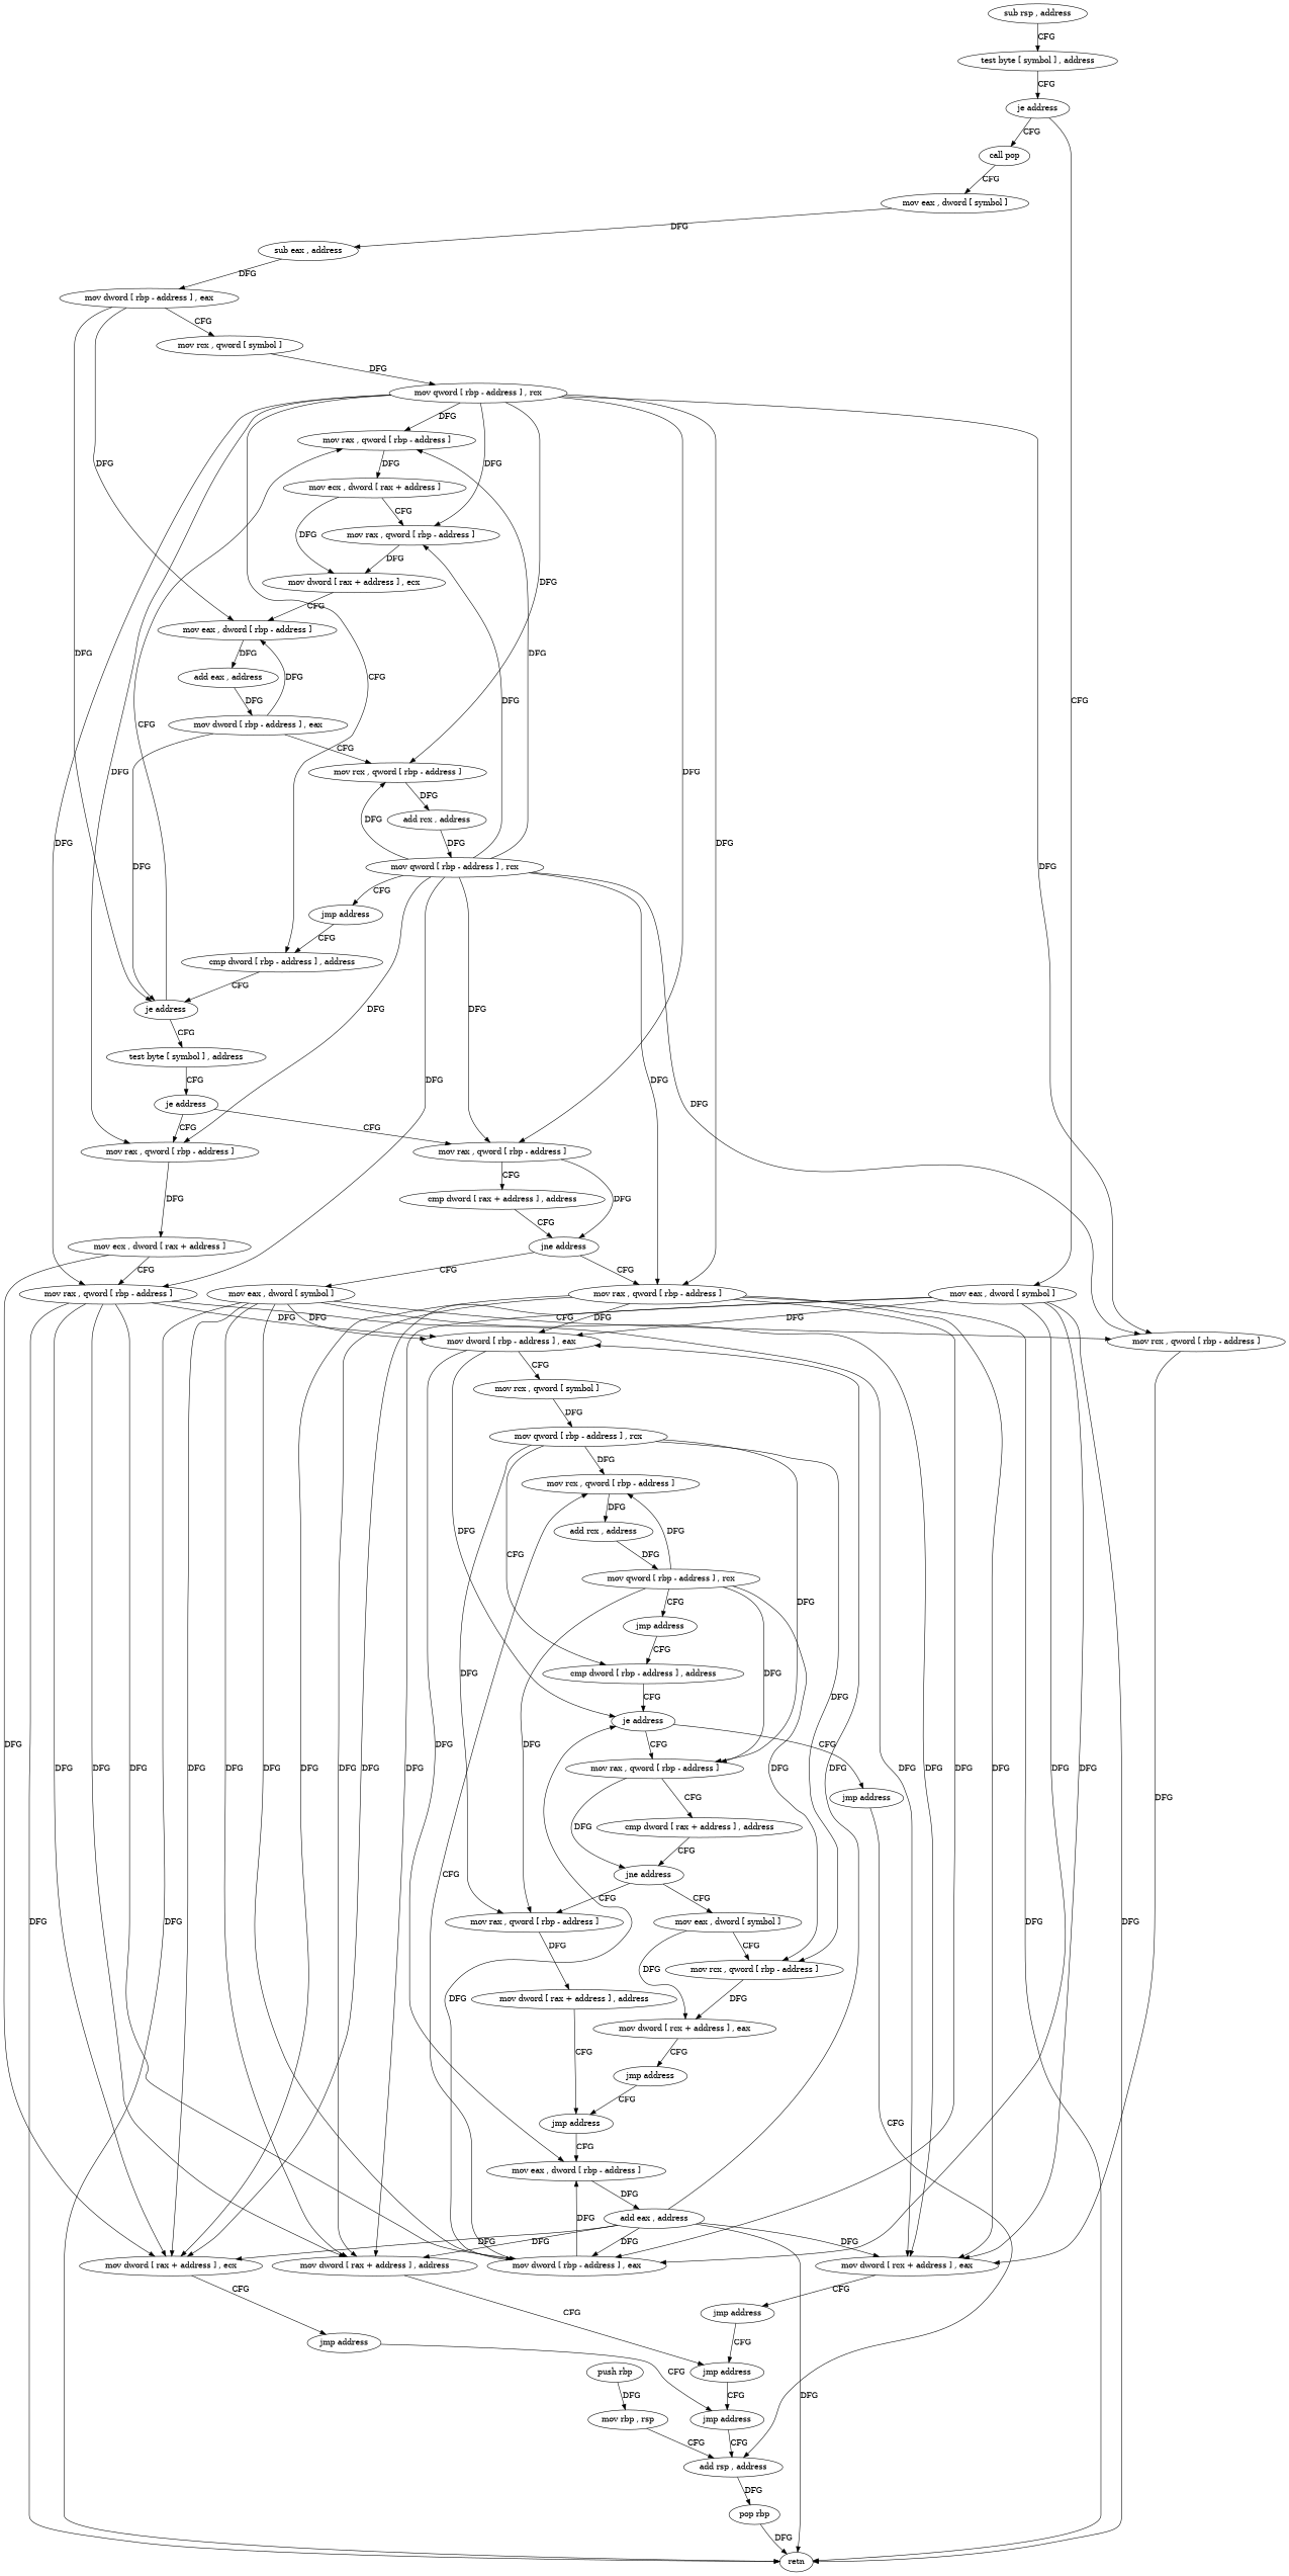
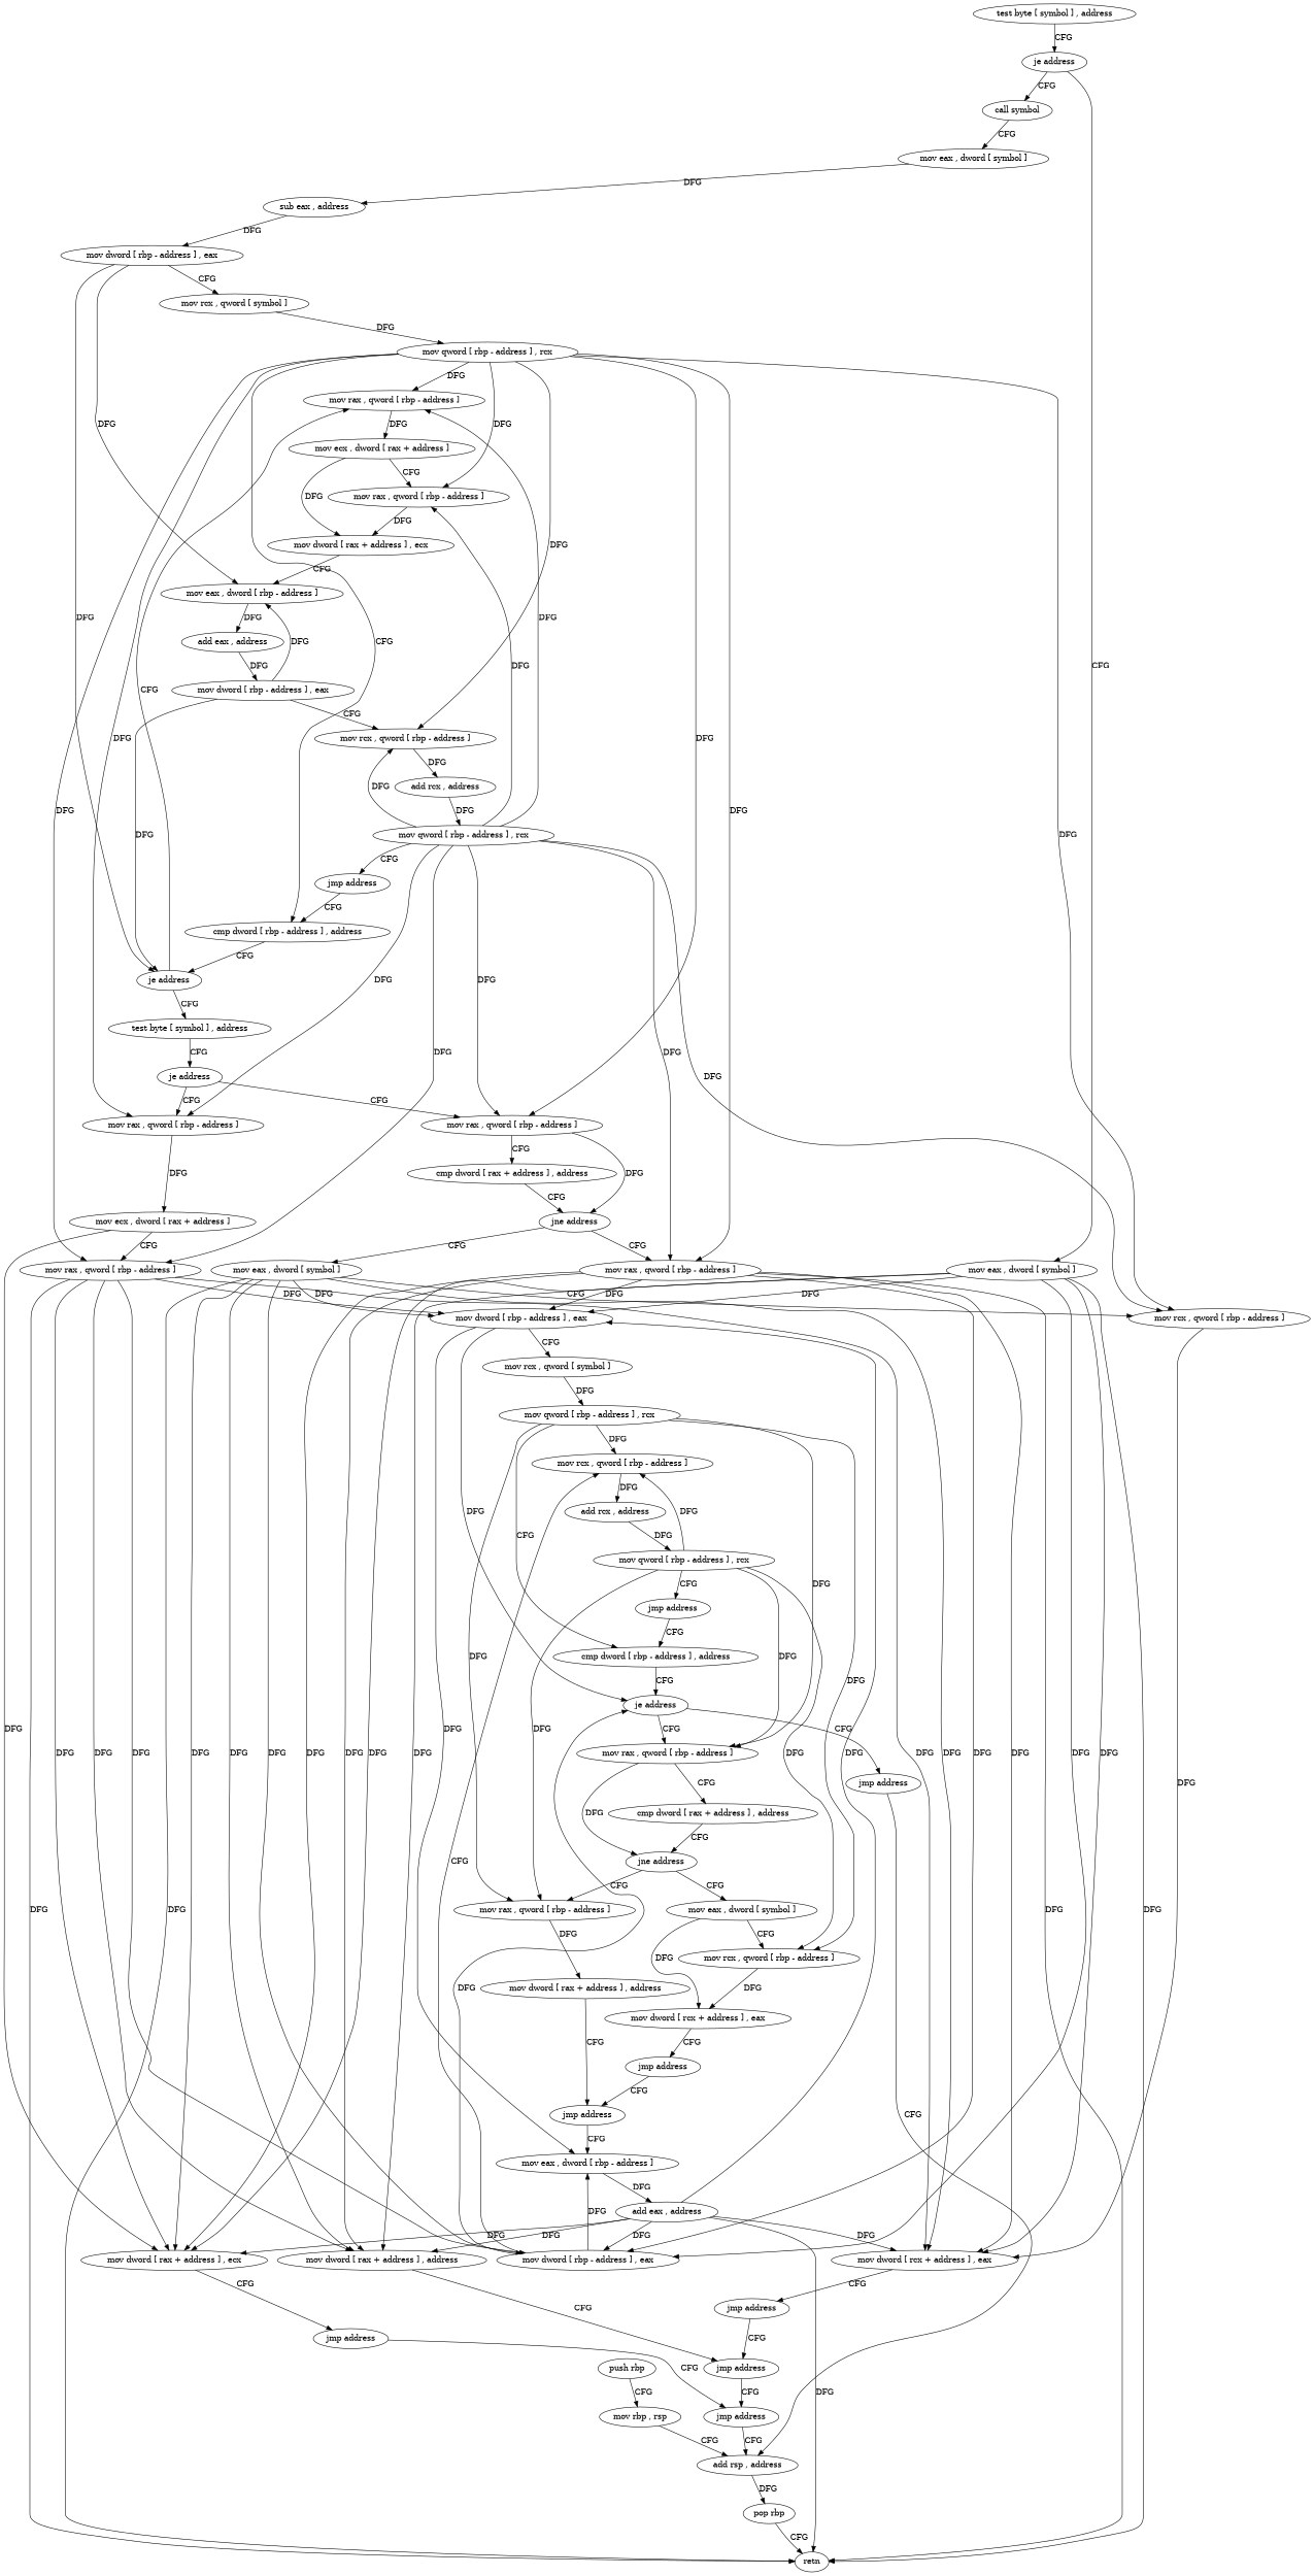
  digraph {
    n1 [label="push rbp"]
    n2 [label="mov rbp , rsp"]
    n3 [label="add rsp , address"]
-   n4 [label="sub rsp , address"]
    n5 [label="test byte [ symbol ] , address"]
    n6 [label="je address"]
    n7 [label="mov eax , dword [ symbol ]"]
-   n8 [label="call pop"]
+   n8 [label="call symbol"]
    n9 [label="mov dword [ rbp - address ] , eax"]
    n10 [label=retn]
    n11 [label="mov dword [ rax + address ] , ecx"]
    n12 [label="mov dword [ rbp - address ] , eax"]
    n13 [label="mov dword [ rax + address ] , address"]
    n14 [label="mov dword [ rcx + address ] , eax"]
    n15 [label="mov eax , dword [ symbol ]"]
    n16 [label="mov rcx , qword [ symbol ]"]
    n17 [label="mov eax , dword [ rbp - address ]"]
    n18 [label="je address"]
    n19 [label="jmp address"]
    n20 [label="mov rcx , qword [ rbp - address ]"]
    n21 [label="jmp address"]
    n22 [label="jmp address"]
    n23 [label="sub eax , address"]
    n24 [label="mov qword [ rbp - address ] , rcx"]
    n25 [label="add eax , address"]
    n26 [label="mov rax , qword [ rbp - address ]"]
    n27 [label="jmp address"]
    n28 [label="cmp dword [ rbp - address ] , address"]
    n29 [label="mov rax , qword [ rbp - address ]"]
    n30 [label="mov rcx , qword [ rbp - address ]"]
    n31 [label="cmp dword [ rax + address ] , address"]
    n32 [label="jne address"]
    n33 [label="mov dword [ rax + address ] , address"]
    n34 [label="mov dword [ rcx + address ] , eax"]
    n35 [label="add rcx , address"]
    n36 [label="mov dword [ rbp - address ] , eax"]
    n37 [label="mov rcx , qword [ symbol ]"]
    n38 [label="mov eax , dword [ rbp - address ]"]
    n39 [label="je address"]
    n40 [label="mov qword [ rbp - address ] , rcx"]
    n41 [label="add eax , address"]
    n42 [label="mov rax , qword [ rbp - address ]"]
    n43 [label="test byte [ symbol ] , address"]
    n44 [label="cmp dword [ rbp - address ] , address"]
    n45 [label="mov rax , qword [ rbp - address ]"]
    n46 [label="mov rax , qword [ rbp - address ]"]
    n47 [label="mov rax , qword [ rbp - address ]"]
    n48 [label="mov rcx , qword [ rbp - address ]"]
    n49 [label="mov rax , qword [ rbp - address ]"]
    n50 [label="mov rax , qword [ rbp - address ]"]
    n51 [label="mov rcx , qword [ rbp - address ]"]
    n52 [label="cmp dword [ rax + address ] , address"]
    n53 [label="jne address"]
    n54 [label="mov ecx , dword [ rax + address ]"]
    n55 [label="mov ecx , dword [ rax + address ]"]
    n56 [label="mov dword [ rax + address ] , ecx"]
    n57 [label="add rcx , address"]
    n58 [label="pop rbp"]
    n59 [label="mov eax , dword [ symbol ]"]
    n60 [label="jmp address"]
    n61 [label="jmp address"]
    n62 [label="je address"]
    n63 [label="mov eax , dword [ symbol ]"]
    n64 [label="mov dword [ rbp - address ] , eax"]
    n65 [label="mov qword [ rbp - address ] , rcx"]
    n66 [label="jmp address"]
    n67 [label="jmp address"]
    n68 [label="mov qword [ rbp - address ] , rcx"]
    n69 [label="jmp address"]
-   n1 -> n2 [label=DFG]
+   n1 -> n2 [label=CFG]
    n2 -> n3 [label=CFG]
    n3 -> n58 [label=DFG]
-   n4 -> n5 [label=CFG]
    n5 -> n6 [label=CFG]
    n6 -> n7 [label=CFG]
    n6 -> n8 [label=CFG]
    n7 -> n9 [label=DFG]
    n7 -> n10 [label=DFG]
    n7 -> n11 [label=DFG]
    n7 -> n12 [label=DFG]
    n7 -> n13 [label=DFG]
    n7 -> n14 [label=DFG]
    n8 -> n15 [label=CFG]
    n9 -> n16 [label=CFG]
    n9 -> n17 [label=DFG]
    n9 -> n18 [label=DFG]
    n11 -> n19 [label=CFG]
    n12 -> n17 [label=DFG]
    n12 -> n18 [label=DFG]
    n12 -> n20 [label=CFG]
    n13 -> n21 [label=CFG]
    n14 -> n22 [label=CFG]
    n15 -> n23 [label=DFG]
    n16 -> n24 [label=DFG]
    n17 -> n25 [label=DFG]
    n18 -> n26 [label=CFG]
    n18 -> n27 [label=CFG]
    n19 -> n67 [label=CFG]
    n20 -> n35 [label=DFG]
    n21 -> n67 [label=CFG]
    n22 -> n21 [label=CFG]
    n23 -> n36 [label=DFG]
    n24 -> n20 [label=DFG]
    n24 -> n26 [label=DFG]
    n24 -> n28 [label=CFG]
    n24 -> n29 [label=DFG]
    n24 -> n30 [label=DFG]
    n25 -> n9 [label=DFG]
    n25 -> n10 [label=DFG]
    n25 -> n11 [label=DFG]
    n25 -> n12 [label=DFG]
    n25 -> n13 [label=DFG]
    n25 -> n14 [label=DFG]
    n26 -> n31 [label=CFG]
    n26 -> n32 [label=DFG]
    n27 -> n3 [label=CFG]
    n28 -> n18 [label=CFG]
    n29 -> n33 [label=DFG]
    n30 -> n34 [label=DFG]
    n31 -> n32 [label=CFG]
    n32 -> n29 [label=CFG]
    n32 -> n59 [label=CFG]
    n33 -> n60 [label=CFG]
    n34 -> n61 [label=CFG]
    n35 -> n68 [label=DFG]
    n36 -> n37 [label=CFG]
    n36 -> n38 [label=DFG]
    n36 -> n39 [label=DFG]
    n37 -> n40 [label=DFG]
    n38 -> n41 [label=DFG]
    n39 -> n42 [label=CFG]
    n39 -> n43 [label=CFG]
    n40 -> n42 [label=DFG]
    n40 -> n44 [label=CFG]
    n40 -> n45 [label=DFG]
    n40 -> n46 [label=DFG]
    n40 -> n47 [label=DFG]
    n40 -> n48 [label=DFG]
    n40 -> n49 [label=DFG]
    n40 -> n50 [label=DFG]
    n40 -> n51 [label=DFG]
    n41 -> n64 [label=DFG]
    n42 -> n55 [label=DFG]
    n43 -> n62 [label=CFG]
    n44 -> n39 [label=CFG]
    n45 -> n52 [label=CFG]
    n45 -> n53 [label=DFG]
    n46 -> n54 [label=DFG]
    n47 -> n56 [label=DFG]
    n48 -> n57 [label=DFG]
    n49 -> n9 [label=DFG]
    n49 -> n10 [label=DFG]
    n49 -> n11 [label=DFG]
    n49 -> n12 [label=DFG]
    n49 -> n13 [label=DFG]
    n49 -> n14 [label=DFG]
    n50 -> n9 [label=DFG]
    n50 -> n10 [label=DFG]
    n50 -> n11 [label=DFG]
    n50 -> n12 [label=DFG]
    n50 -> n13 [label=DFG]
    n50 -> n14 [label=DFG]
    n51 -> n14 [label=DFG]
    n52 -> n53 [label=CFG]
    n53 -> n49 [label=CFG]
    n53 -> n63 [label=CFG]
    n54 -> n11 [label=DFG]
    n54 -> n50 [label=CFG]
    n55 -> n47 [label=CFG]
    n55 -> n56 [label=DFG]
    n56 -> n38 [label=CFG]
    n57 -> n65 [label=DFG]
-   n58 -> n10 [label=DFG]
+   n58 -> n10 [label=CFG]
    n59 -> n30 [label=CFG]
    n59 -> n34 [label=DFG]
    n60 -> n17 [label=CFG]
    n61 -> n60 [label=CFG]
    n62 -> n45 [label=CFG]
    n62 -> n46 [label=CFG]
    n63 -> n9 [label=DFG]
    n63 -> n10 [label=DFG]
    n63 -> n11 [label=DFG]
    n63 -> n12 [label=DFG]
    n63 -> n13 [label=DFG]
    n63 -> n14 [label=DFG]
    n63 -> n51 [label=CFG]
    n64 -> n38 [label=DFG]
    n64 -> n39 [label=DFG]
    n64 -> n48 [label=CFG]
    n65 -> n42 [label=DFG]
    n65 -> n45 [label=DFG]
    n65 -> n46 [label=DFG]
    n65 -> n47 [label=DFG]
    n65 -> n48 [label=DFG]
    n65 -> n49 [label=DFG]
    n65 -> n50 [label=DFG]
    n65 -> n51 [label=DFG]
    n65 -> n66 [label=CFG]
    n66 -> n44 [label=CFG]
    n67 -> n3 [label=CFG]
    n68 -> n20 [label=DFG]
    n68 -> n26 [label=DFG]
    n68 -> n29 [label=DFG]
    n68 -> n30 [label=DFG]
    n68 -> n69 [label=CFG]
    n69 -> n28 [label=CFG]
  }
